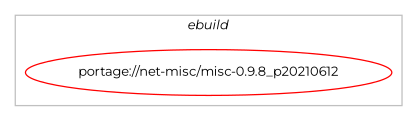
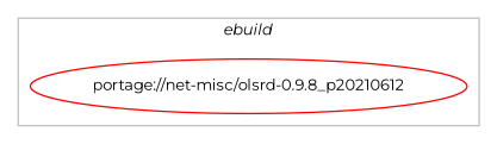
  digraph {
    compound=true
    concentrate=true
    fontname=Montserrat
    fontsize=10
    newrank=true
    rankdir=LR
    ranksep=1.5
-   n1 [color=red fontname=Montserrat fontsize=10 label="portage://net-misc/misc-0.9.8_p20210612" width=4]
+   n1 [color=red fontname=Montserrat fontsize=10 label="portage://net-misc/olsrd-0.9.8_p20210612" width=4]
    subgraph cluster_1 {
      color=gray
      label=<<i>ebuild</i>>
      n1
    }
    subgraph cluster_2 {
      color=gray
      label=<<i>dependencies</i>>
      subgraph cluster_3 {
        color=gray
        fillcolor="#eeeeee"
        label=<<i>compile</i>>
        style=filled
      }
      subgraph cluster_4 {
        color=gray
        fillcolor="#eeeeee"
        label=<<i>compile and run</i>>
        style=filled
      }
      subgraph cluster_5 {
        color=gray
        fillcolor="#eeeeee"
        label=<<i>run</i>>
        style=filled
      }
    }
    subgraph cluster_6 {
      color=gray
      label=<<i>candidates</i>>
      rank=same
    }
  }
